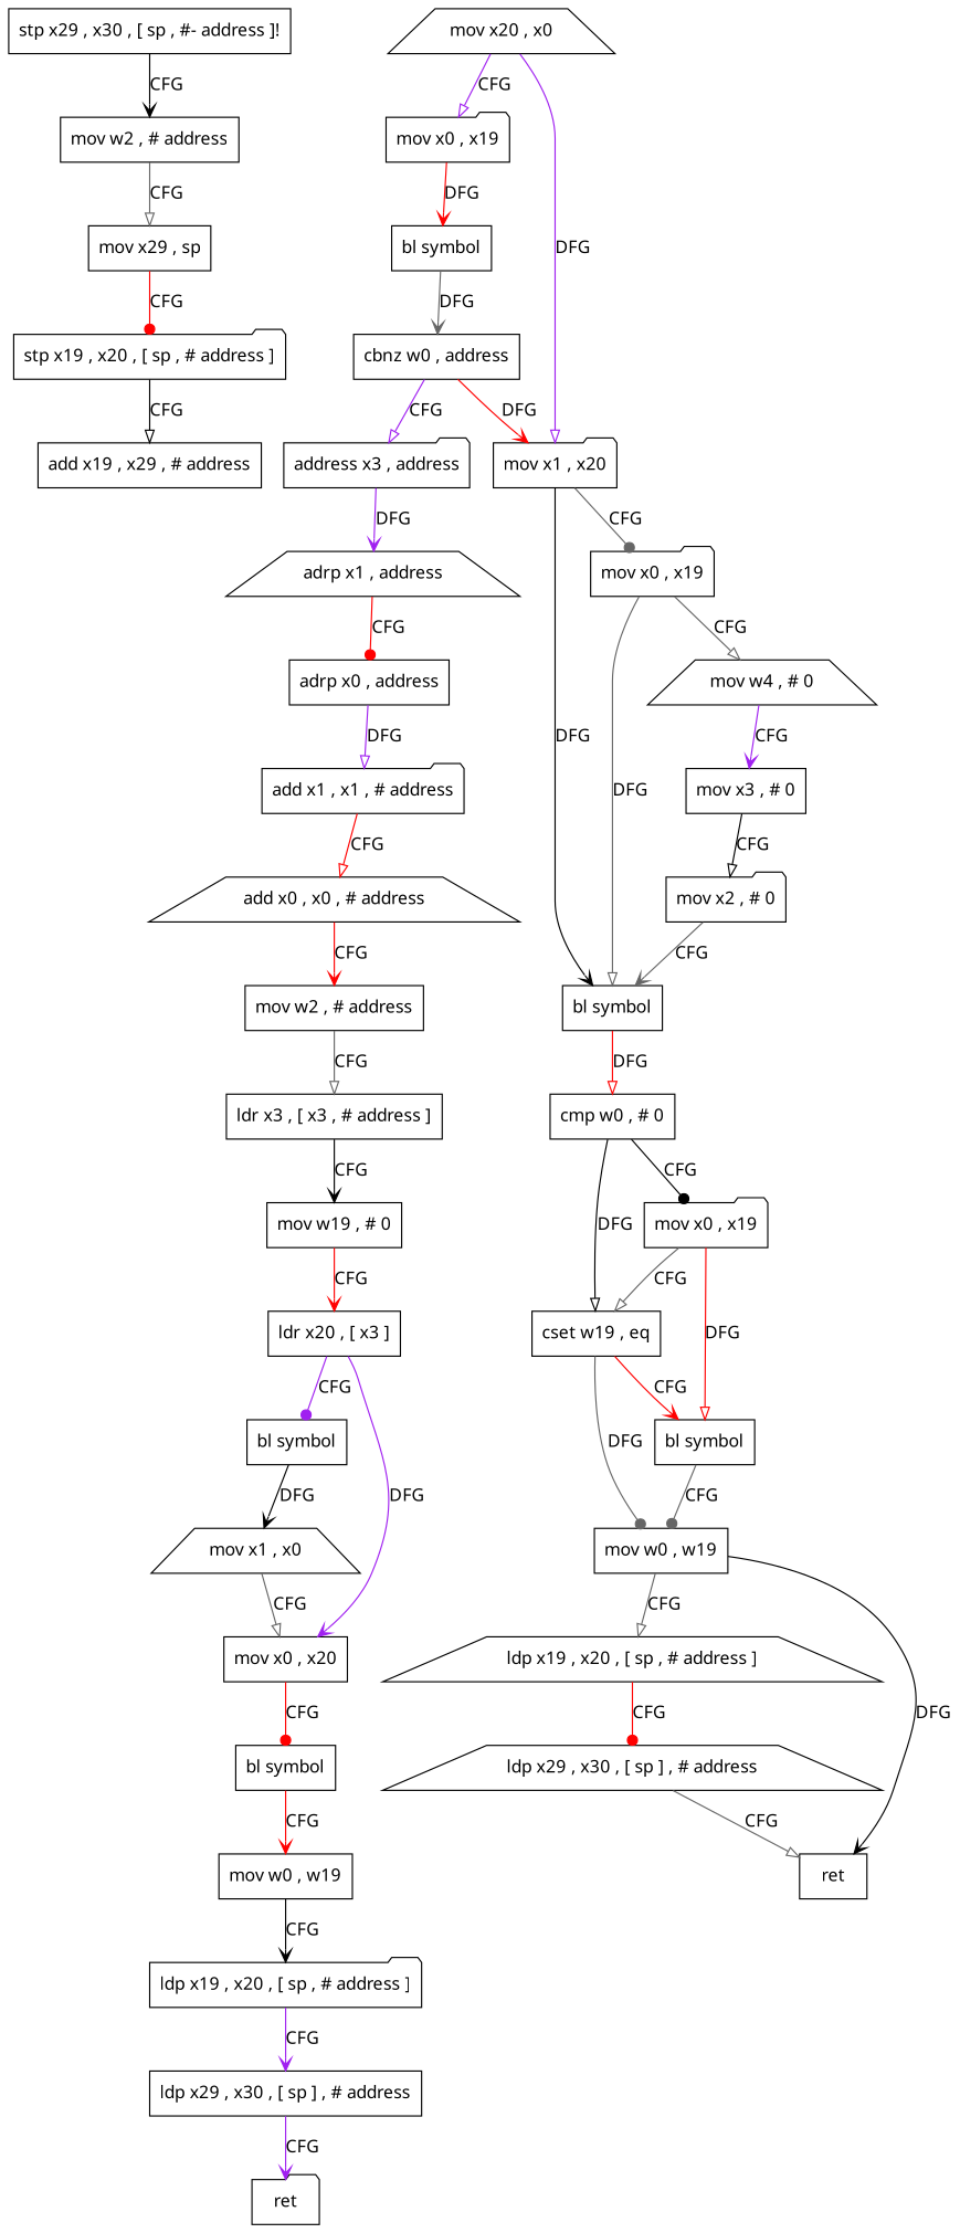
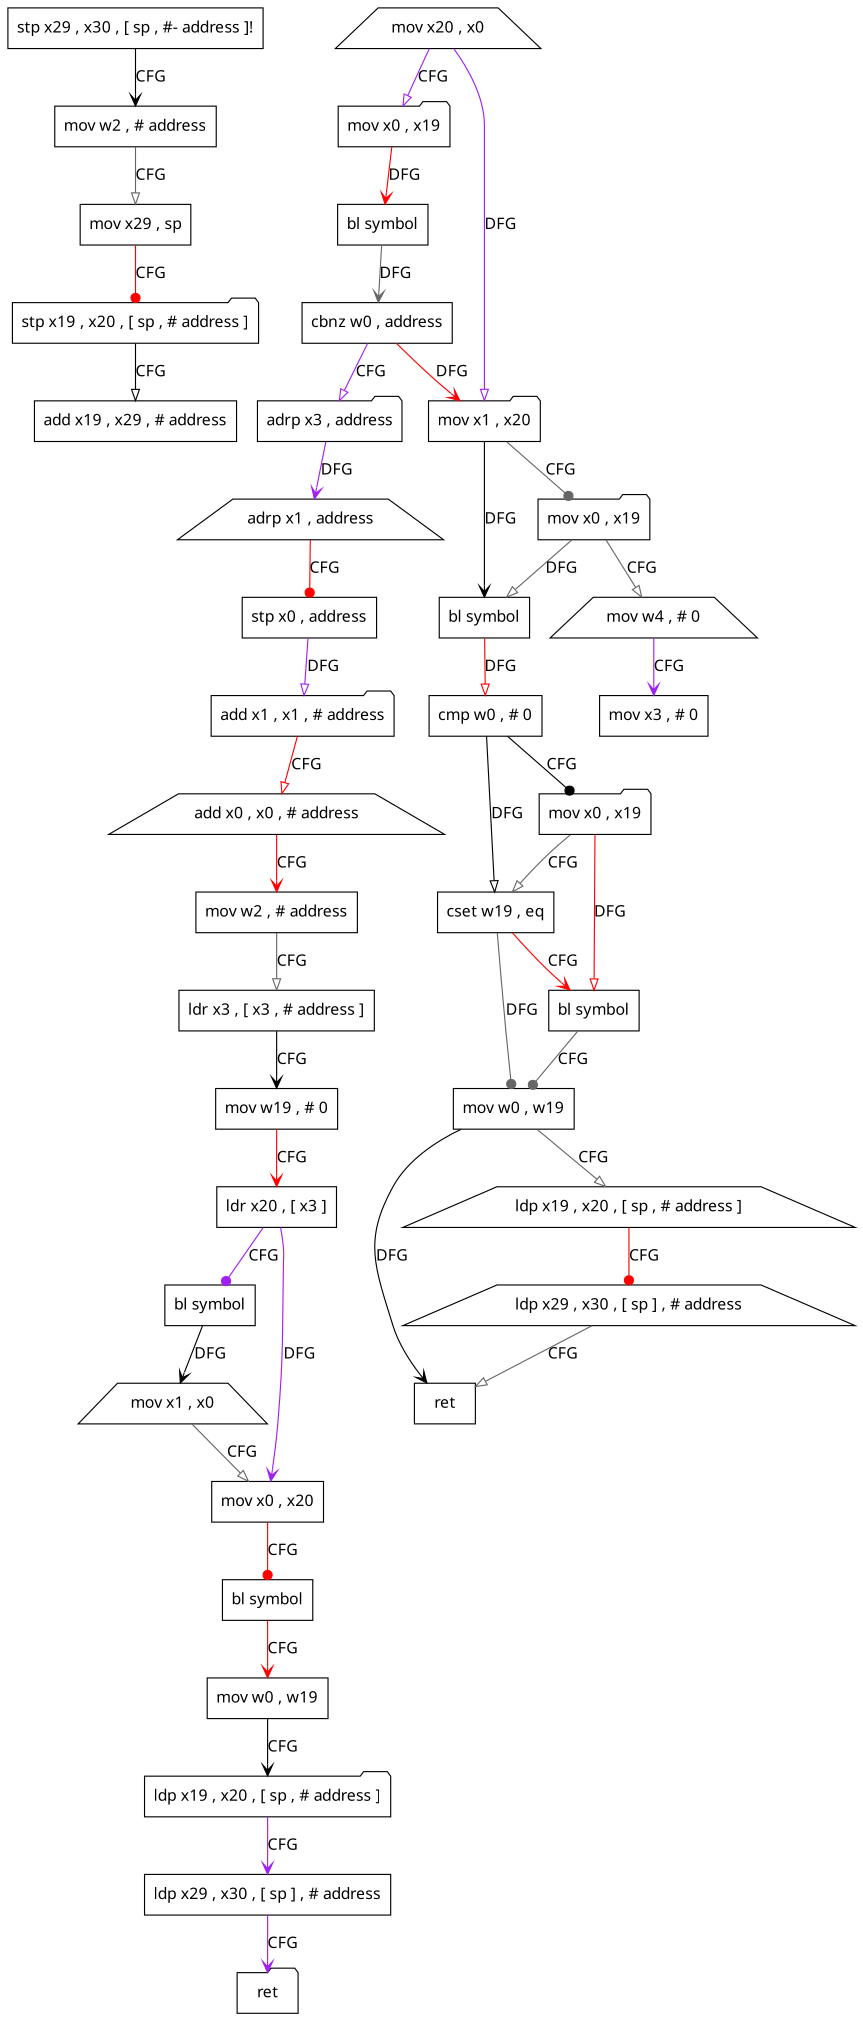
  digraph {
    fontname="Noto Sans"
    node [fontname="Noto Sans" shape=box]
    edge [arrowhead=vee color=gray40 fontname="Noto Sans"]
    n1 [label="stp x29 , x30 , [ sp , #- address ]!"]
    n2 [label="mov w2 , # address"]
    n3 [label="mov x29 , sp"]
    n4 [label="stp x19 , x20 , [ sp , # address ]" shape=folder]
    n5 [label="add x19 , x29 , # address"]
    n6 [label="mov x20 , x0" shape=trapezium]
    n7 [label="mov x0 , x19" shape=folder]
    n8 [label="mov x1 , x20" shape=folder]
    n9 [label="bl symbol"]
    n10 [label="mov x0 , x19" shape=folder]
    n11 [label="bl symbol"]
    n12 [label="cbnz w0 , address"]
-   n13 [label="address x3 , address" shape=folder]
+   n13 [label="adrp x3 , address" shape=folder]
    n14 [label="adrp x1 , address" shape=trapezium]
-   n15 [label="adrp x0 , address"]
+   n15 [label="stp x0 , address"]
    n16 [label="mov w4 , # 0" shape=trapezium]
    n17 [label="cmp w0 , # 0"]
    n18 [label="add x1 , x1 , # address" shape=folder]
    n19 [label="add x0 , x0 , # address" shape=trapezium]
    n20 [label="mov w2 , # address"]
    n21 [label="ldr x3 , [ x3 , # address ]"]
    n22 [label="mov w19 , # 0"]
    n23 [label="ldr x20 , [ x3 ]"]
    n24 [label="bl symbol"]
    n25 [label="mov x0 , x20"]
    n26 [label="mov x1 , x0" shape=trapezium]
    n27 [label="bl symbol"]
    n28 [label="mov w0 , w19"]
    n29 [label="ldp x19 , x20 , [ sp , # address ]" shape=folder]
    n30 [label="ldp x29 , x30 , [ sp ] , # address"]
    n31 [label=ret shape=folder]
    n32 [label="mov x3 , # 0"]
-   n33 [label="mov x2 , # 0" shape=folder]
    n34 [label="mov x0 , x19" shape=folder]
    n35 [label="cset w19 , eq"]
    n36 [label="bl symbol"]
    n37 [label="mov w0 , w19"]
    n38 [label="ldp x19 , x20 , [ sp , # address ]" shape=trapezium]
    n39 [label=ret]
    n40 [label="ldp x29 , x30 , [ sp ] , # address" shape=trapezium]
    n1 -> n2 [color=black label=CFG]
    n2 -> n3 [arrowhead=onormal label=CFG]
    n3 -> n4 [arrowhead=dot color=red label=CFG]
    n4 -> n5 [arrowhead=onormal color=black label=CFG]
    n6 -> n7 [arrowhead=onormal color=purple label=CFG]
    n6 -> n8 [arrowhead=onormal color=purple label=DFG]
    n7 -> n9 [color=red label=DFG]
    n8 -> n10 [arrowhead=dot label=CFG]
    n8 -> n11 [color=black label=DFG]
    n9 -> n12 [label=DFG]
    n10 -> n11 [arrowhead=onormal label=DFG]
    n10 -> n16 [arrowhead=onormal label=CFG]
    n11 -> n17 [arrowhead=onormal color=red label=DFG]
    n12 -> n8 [color=red label=DFG]
    n12 -> n13 [arrowhead=onormal color=purple label=CFG]
    n13 -> n14 [color=purple label=DFG]
    n14 -> n15 [arrowhead=dot color=red label=CFG]
    n15 -> n18 [arrowhead=onormal color=purple label=DFG]
    n16 -> n32 [color=purple label=CFG]
    n17 -> n34 [arrowhead=dot color=black label=CFG]
    n17 -> n35 [arrowhead=onormal color=black label=DFG]
    n18 -> n19 [arrowhead=onormal color=red label=CFG]
    n19 -> n20 [color=red label=CFG]
    n20 -> n21 [arrowhead=onormal label=CFG]
    n21 -> n22 [color=black label=CFG]
    n22 -> n23 [color=red label=CFG]
    n23 -> n24 [arrowhead=dot color=purple label=CFG]
    n23 -> n25 [color=purple label=DFG]
    n24 -> n26 [color=black label=DFG]
    n25 -> n27 [arrowhead=dot color=red label=CFG]
    n26 -> n25 [arrowhead=onormal label=CFG]
    n27 -> n28 [color=red label=CFG]
    n28 -> n29 [color=black label=CFG]
    n29 -> n30 [color=purple label=CFG]
    n30 -> n31 [color=purple label=CFG]
-   n32 -> n33 [arrowhead=onormal color=black label=CFG]
-   n33 -> n11 [label=CFG]
    n34 -> n35 [arrowhead=onormal label=CFG]
    n34 -> n36 [arrowhead=onormal color=red label=DFG]
    n35 -> n36 [color=red label=CFG]
    n35 -> n37 [arrowhead=dot label=DFG]
    n36 -> n37 [arrowhead=dot label=CFG]
    n37 -> n38 [arrowhead=onormal label=CFG]
    n37 -> n39 [color=black label=DFG]
    n38 -> n40 [arrowhead=dot color=red label=CFG]
    n40 -> n39 [arrowhead=onormal label=CFG]
  }
